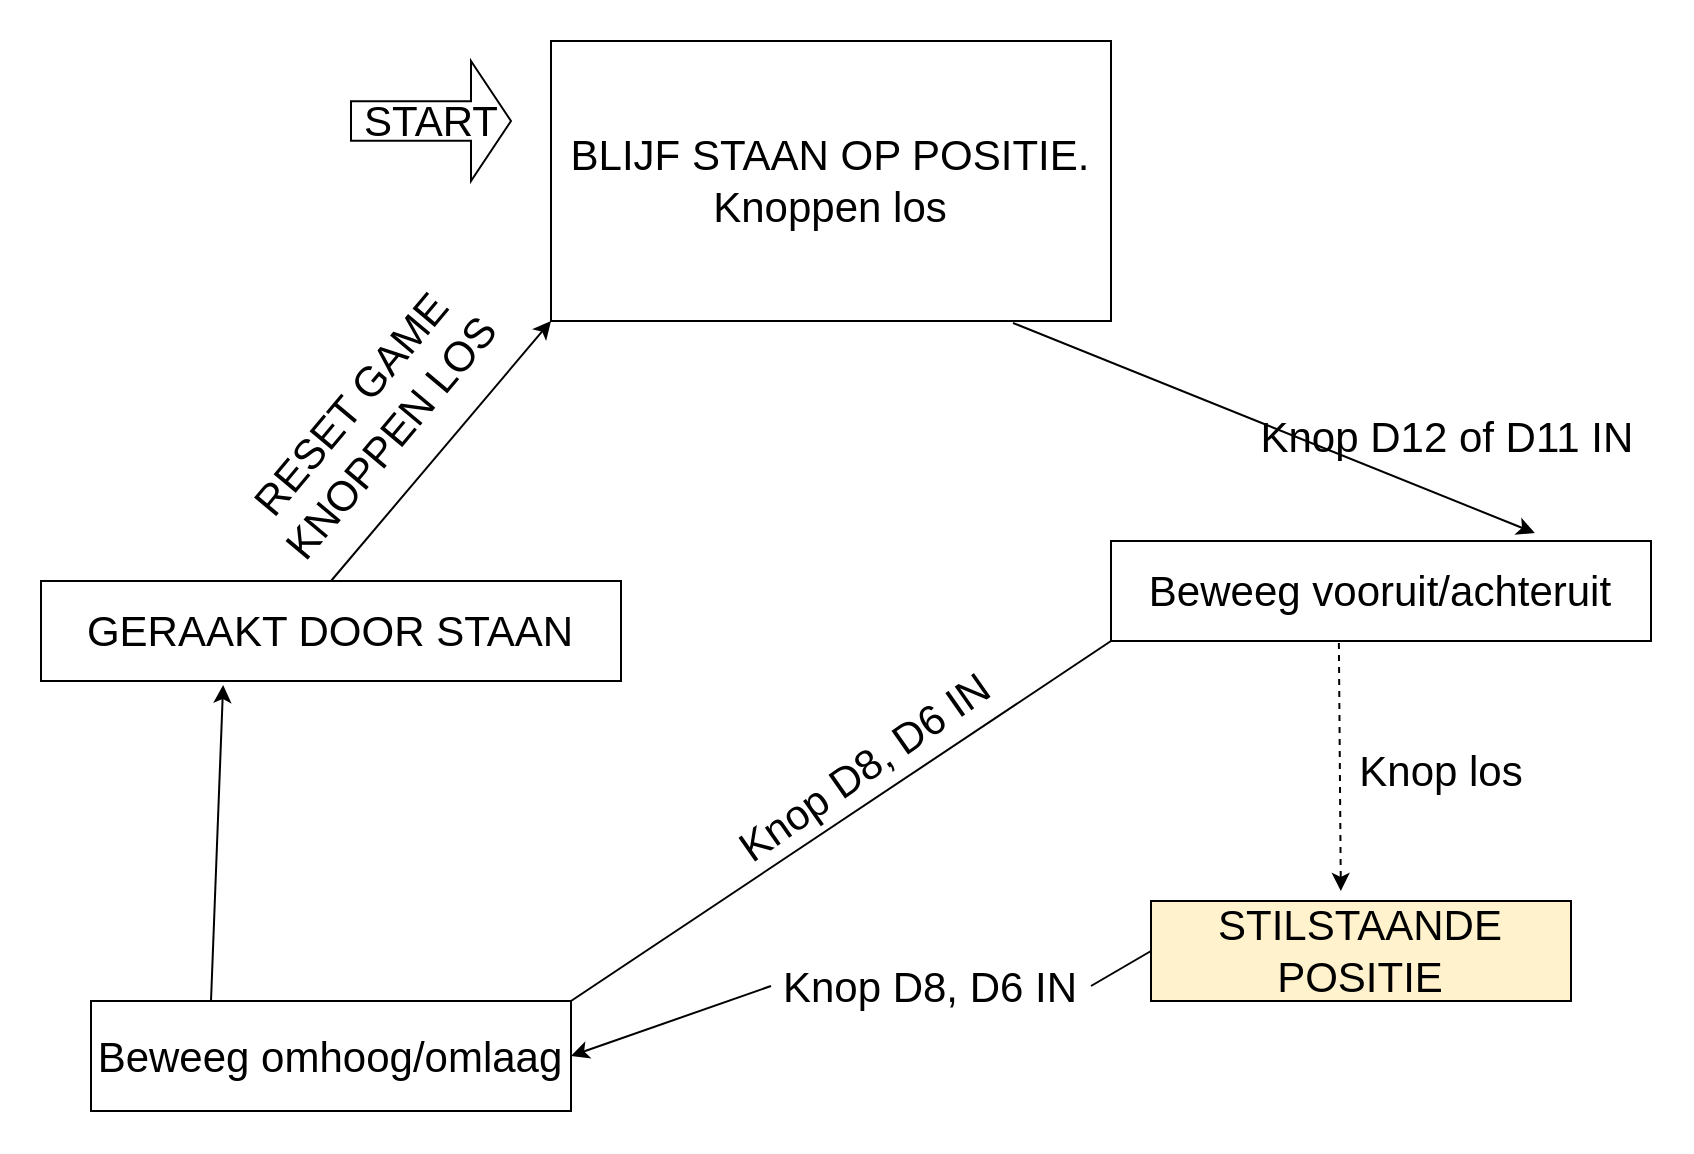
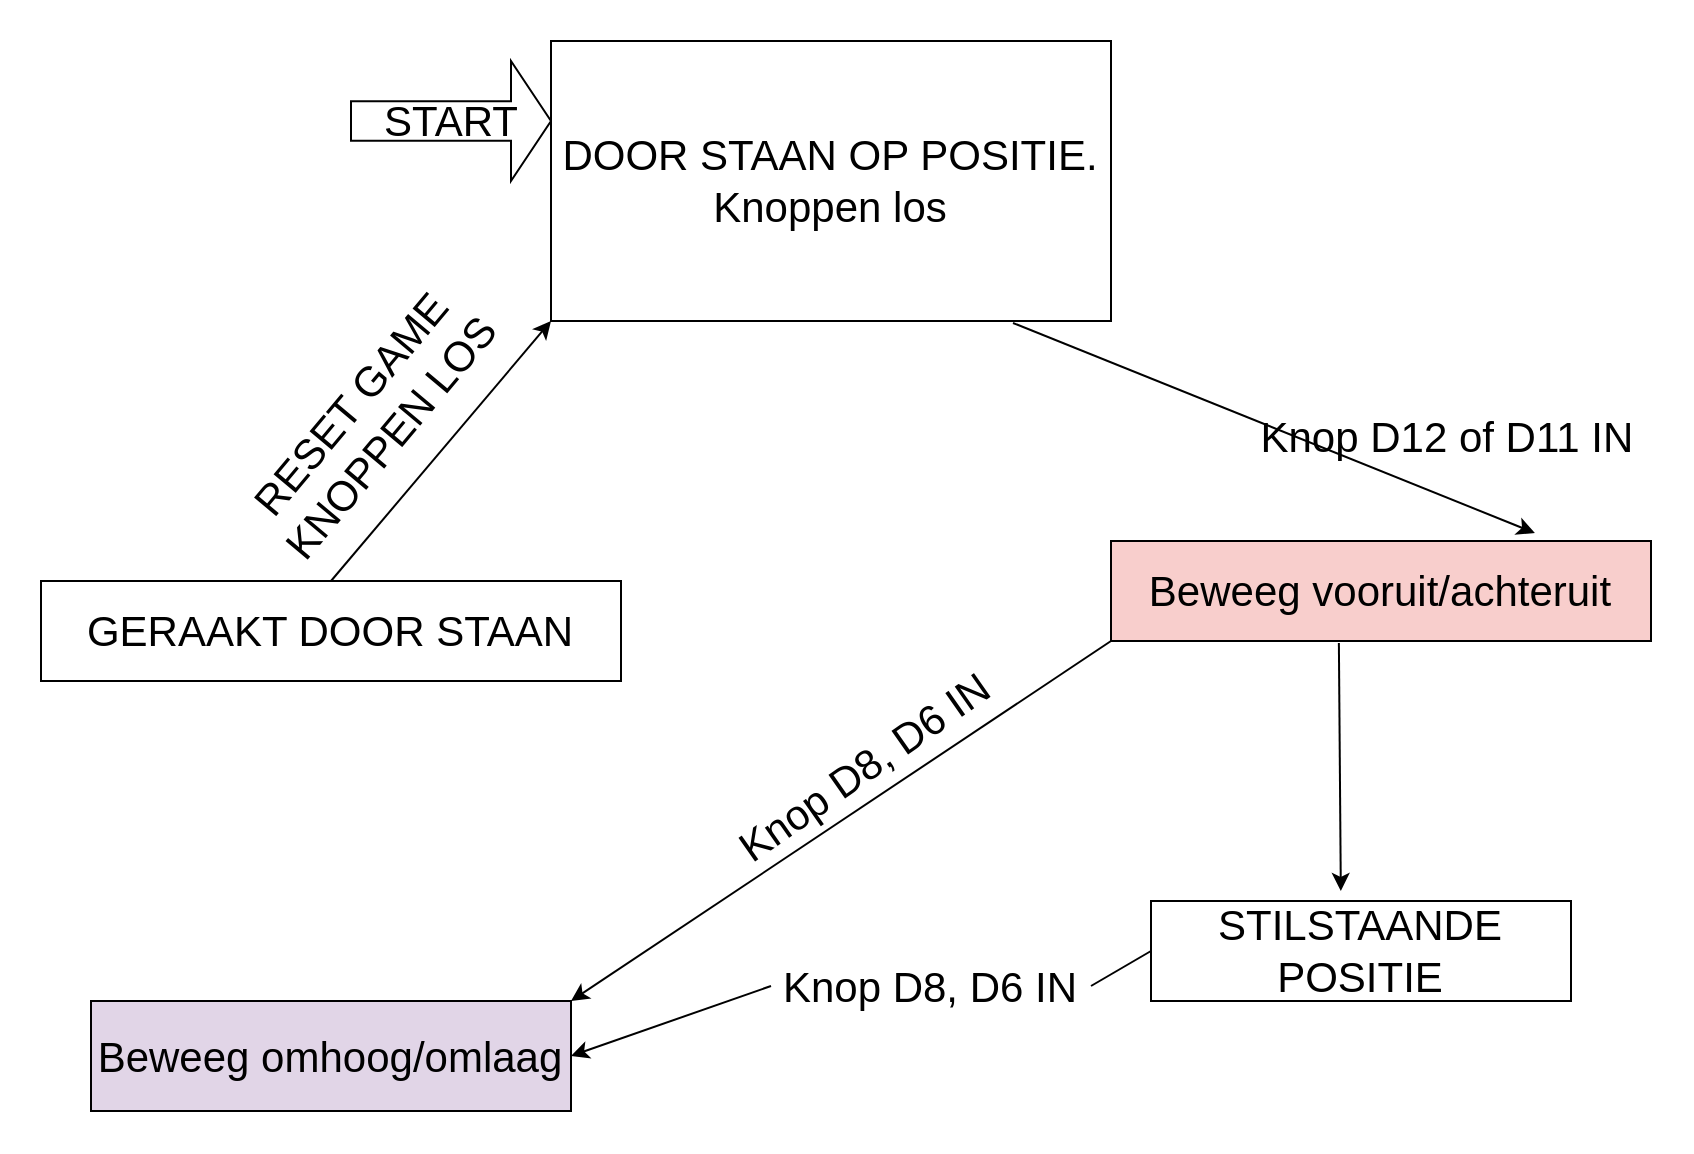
  <mxCell id="0" />
  <mxCell id="1" parent="0" />
- <mxCell id="2" value="&lt;font style=&quot;font-size: 21px&quot;&gt;BLIJF STAAN OP POSITIE.&lt;br&gt;Knoppen los&lt;br&gt;&lt;/font&gt;" style="rounded=0;whiteSpace=wrap;html=1;" vertex="1" parent="1"><mxGeometry x="275" y="20" width="280" height="140" as="geometry" /></mxCell>
+ <mxCell id="2" value="&lt;font style=&quot;font-size: 21px&quot;&gt;DOOR STAAN OP POSITIE.&lt;br&gt;Knoppen los&lt;br&gt;&lt;/font&gt;" style="rounded=0;whiteSpace=wrap;html=1;" vertex="1" parent="1"><mxGeometry x="275" y="20" width="280" height="140" as="geometry" /></mxCell>
  <mxCell id="3" value="&amp;nbsp;&lt;br&gt;&amp;nbsp;Knop D12 of D11 IN" style="text;html=1;align=center;verticalAlign=middle;resizable=0;points=[];autosize=1;strokeColor=none;fillColor=none;fontSize=21;" vertex="1" parent="1"><mxGeometry x="615" y="175" width="210" height="60" as="geometry" /></mxCell>
- <mxCell id="4" value="Beweeg vooruit/achteruit" style="rounded=0;whiteSpace=wrap;html=1;fontSize=21;" vertex="1" parent="1"><mxGeometry x="555" y="270" width="270" height="50" as="geometry" /></mxCell>
- <mxCell id="5" value="Beweeg omhoog/omlaag" style="rounded=0;whiteSpace=wrap;html=1;fontSize=21;" vertex="1" parent="1"><mxGeometry x="45" y="500" width="240" height="55" as="geometry" /></mxCell>
+ <mxCell id="4" value="Beweeg vooruit/achteruit" style="rounded=0;whiteSpace=wrap;html=1;fontSize=21;fillColor=#f8cecc;" vertex="1" parent="1"><mxGeometry x="555" y="270" width="270" height="50" as="geometry" /></mxCell>
+ <mxCell id="5" value="Beweeg omhoog/omlaag" style="rounded=0;whiteSpace=wrap;html=1;fontSize=21;fillColor=#e1d5e7;" vertex="1" parent="1"><mxGeometry x="45" y="500" width="240" height="55" as="geometry" /></mxCell>
  <mxCell id="6" value="&amp;nbsp;Knop D8, D6 IN" style="text;html=1;align=center;verticalAlign=middle;resizable=0;points=[];autosize=1;strokeColor=none;fillColor=none;fontSize=21;rotation=-35;" vertex="1" parent="1"><mxGeometry x="344" y="370" width="170" height="30" as="geometry" /></mxCell>
- <mxCell id="7" value="START" style="html=1;shadow=0;dashed=0;align=center;verticalAlign=middle;shape=mxgraph.arrows2.arrow;dy=0.67;dx=20;notch=0;fontSize=21;" vertex="1" parent="1"><mxGeometry x="175" y="30" width="80" height="60" as="geometry" /></mxCell>
+ <mxCell id="7" value="START" style="html=1;shadow=0;dashed=0;align=center;verticalAlign=middle;shape=mxgraph.arrows2.arrow;dy=0.67;dx=20;notch=0;fontSize=21;" vertex="1" parent="1"><mxGeometry x="175" y="30" width="100" height="60" as="geometry" /></mxCell>
  <mxCell id="8" value="" style="endArrow=classic;html=1;rounded=0;fontSize=21;exitX=0.825;exitY=1.007;exitDx=0;exitDy=0;exitPerimeter=0;entryX=0.785;entryY=-0.08;entryDx=0;entryDy=0;entryPerimeter=0;" edge="1" parent="1" source="2" target="4"><mxGeometry width="50" height="50" relative="1" as="geometry"><mxPoint x="405" y="250" as="sourcePoint" /><mxPoint x="455" y="200" as="targetPoint" /></mxGeometry></mxCell>
- <mxCell id="9" value="" style="endArrow=classic;html=1;rounded=0;fontSize=21;exitX=0.422;exitY=1.02;exitDx=0;exitDy=0;exitPerimeter=0;entryX=0.452;entryY=-0.1;entryDx=0;entryDy=0;entryPerimeter=0;dashed=1;" edge="1" parent="1" source="4" target="11"><mxGeometry width="50" height="50" relative="1" as="geometry"><mxPoint x="405" y="360" as="sourcePoint" /><mxPoint x="615" y="430" as="targetPoint" /></mxGeometry></mxCell>
- <mxCell id="10" value="Knop los" style="text;html=1;align=center;verticalAlign=middle;resizable=0;points=[];autosize=1;strokeColor=none;fillColor=none;fontSize=21;" vertex="1" parent="1"><mxGeometry x="670" y="370" width="100" height="30" as="geometry" /></mxCell>
- <mxCell id="11" value="STILSTAANDE POSITIE" style="rounded=0;whiteSpace=wrap;html=1;fontSize=21;fillColor=#fff2cc;" vertex="1" parent="1"><mxGeometry x="575" y="450" width="210" height="50" as="geometry" /></mxCell>
- <mxCell id="12" value="" style="endArrow=none;html=1;rounded=0;fontSize=21;exitX=0;exitY=1;exitDx=0;exitDy=0;entryX=1;entryY=0;entryDx=0;entryDy=0;" edge="1" parent="1" source="4" target="5"><mxGeometry width="50" height="50" relative="1" as="geometry"><mxPoint x="405" y="360" as="sourcePoint" /><mxPoint x="455" y="420" as="targetPoint" /></mxGeometry></mxCell>
+ <mxCell id="9" value="" style="endArrow=classic;html=1;rounded=0;fontSize=21;exitX=0.422;exitY=1.02;exitDx=0;exitDy=0;exitPerimeter=0;entryX=0.452;entryY=-0.1;entryDx=0;entryDy=0;entryPerimeter=0;" edge="1" parent="1" source="4" target="11"><mxGeometry width="50" height="50" relative="1" as="geometry"><mxPoint x="405" y="360" as="sourcePoint" /><mxPoint x="615" y="430" as="targetPoint" /></mxGeometry></mxCell>
+ <mxCell id="11" value="STILSTAANDE POSITIE" style="rounded=0;whiteSpace=wrap;html=1;fontSize=21;" vertex="1" parent="1"><mxGeometry x="575" y="450" width="210" height="50" as="geometry" /></mxCell>
+ <mxCell id="12" value="" style="endArrow=classic;html=1;rounded=0;fontSize=21;exitX=0;exitY=1;exitDx=0;exitDy=0;entryX=1;entryY=0;entryDx=0;entryDy=0;" edge="1" parent="1" source="4" target="5"><mxGeometry width="50" height="50" relative="1" as="geometry"><mxPoint x="405" y="360" as="sourcePoint" /><mxPoint x="455" y="420" as="targetPoint" /></mxGeometry></mxCell>
  <mxCell id="13" value="" style="endArrow=classic;html=1;rounded=0;fontSize=21;exitX=0;exitY=0.5;exitDx=0;exitDy=0;entryX=1;entryY=0.5;entryDx=0;entryDy=0;startArrow=none;" edge="1" parent="1" source="14" target="5"><mxGeometry width="50" height="50" relative="1" as="geometry"><mxPoint x="395" y="480" as="sourcePoint" /><mxPoint x="465" y="440" as="targetPoint" /></mxGeometry></mxCell>
  <mxCell id="14" value="Knop D8, D6 IN" style="text;html=1;strokeColor=none;fillColor=none;align=center;verticalAlign=middle;whiteSpace=wrap;rounded=0;fontSize=21;" vertex="1" parent="1"><mxGeometry x="385" y="475" width="160" height="35" as="geometry" /></mxCell>
  <mxCell id="15" value="" style="endArrow=none;html=1;rounded=0;fontSize=21;exitX=0;exitY=0.5;exitDx=0;exitDy=0;entryX=1;entryY=0.5;entryDx=0;entryDy=0;" edge="1" parent="1" source="11" target="14"><mxGeometry width="50" height="50" relative="1" as="geometry"><mxPoint x="575" y="475" as="sourcePoint" /><mxPoint x="325" y="457.5" as="targetPoint" /></mxGeometry></mxCell>
  <mxCell id="16" value="GERAAKT DOOR STAAN" style="rounded=0;whiteSpace=wrap;html=1;fontSize=21;" vertex="1" parent="1"><mxGeometry x="20" y="290" width="290" height="50" as="geometry" /></mxCell>
- <mxCell id="17" value="" style="endArrow=classic;html=1;rounded=0;fontSize=21;exitX=0.25;exitY=0;exitDx=0;exitDy=0;entryX=0.314;entryY=1.04;entryDx=0;entryDy=0;entryPerimeter=0;" edge="1" parent="1" source="5" target="16"><mxGeometry width="50" height="50" relative="1" as="geometry"><mxPoint x="395" y="360" as="sourcePoint" /><mxPoint x="445" y="310" as="targetPoint" /></mxGeometry></mxCell>
  <mxCell id="18" value="" style="endArrow=classic;html=1;rounded=0;fontSize=21;exitX=0.5;exitY=0;exitDx=0;exitDy=0;entryX=0;entryY=1;entryDx=0;entryDy=0;" edge="1" parent="1" source="16" target="2"><mxGeometry width="50" height="50" relative="1" as="geometry"><mxPoint x="395" y="360" as="sourcePoint" /><mxPoint x="445" y="310" as="targetPoint" /></mxGeometry></mxCell>
  <mxCell id="19" value="RESET GAME KNOPPEN LOS" style="text;html=1;strokeColor=none;fillColor=none;align=center;verticalAlign=middle;whiteSpace=wrap;rounded=0;fontSize=21;rotation=-50;" vertex="1" parent="1"><mxGeometry x="65" y="100" width="240" height="220" as="geometry" /></mxCell>
